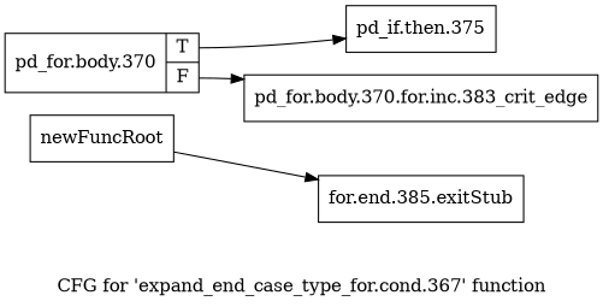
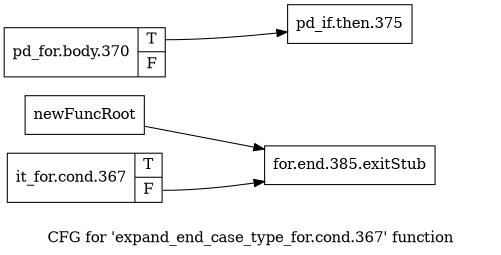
  digraph {
    label="CFG for 'expand_end_case_type_for.cond.367' function"
    rankdir=LR
    node [shape=record]
    edge [tailport=s1]
    n1 [label="{newFuncRoot}"]
    n2 [label="{for.end.385.exitStub}"]
+   n3 [label="{it_for.cond.367|{<s0>T|<s1>F}}"]
    n4 [label="{pd_for.body.370|{<s0>T|<s1>F}}"]
    n5 [label="{pd_if.then.375}"]
-   n6 [label="{pd_for.body.370.for.inc.383_crit_edge}"]
    n1 -> n2 [tailport=""]
+   n3 -> n2
    n4 -> n5 [tailport=s0]
-   n4 -> n6
  }
